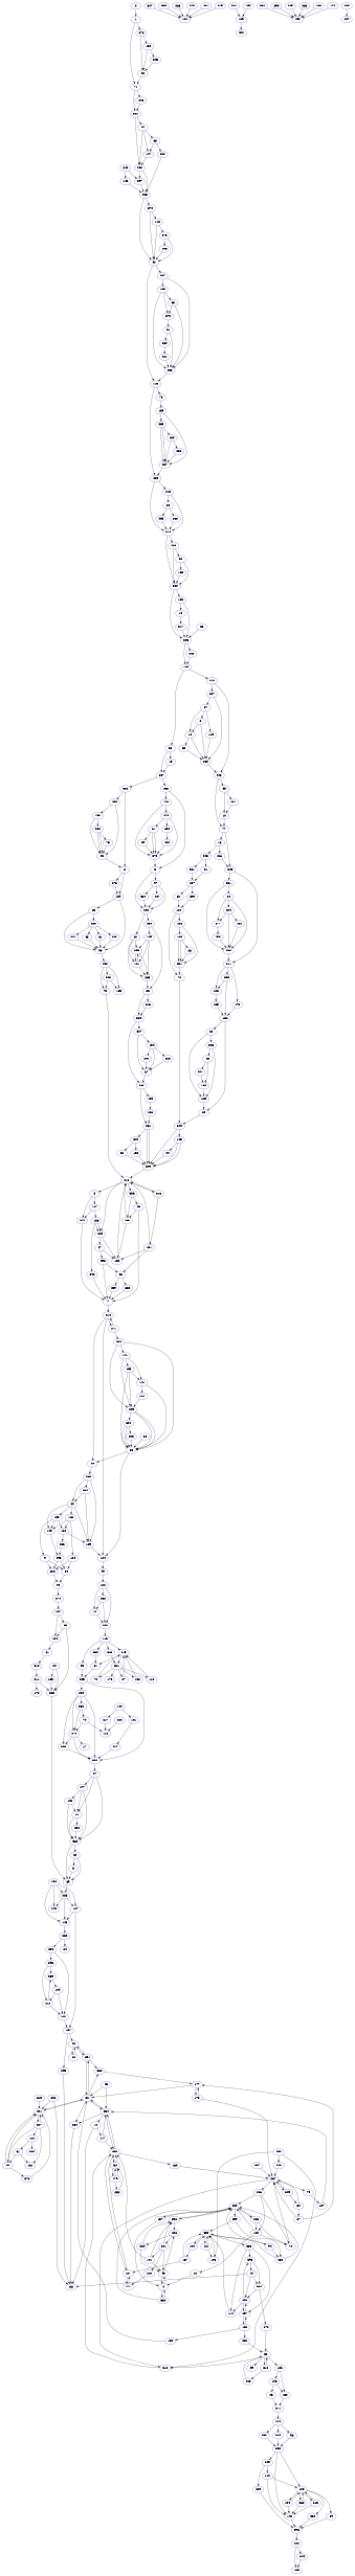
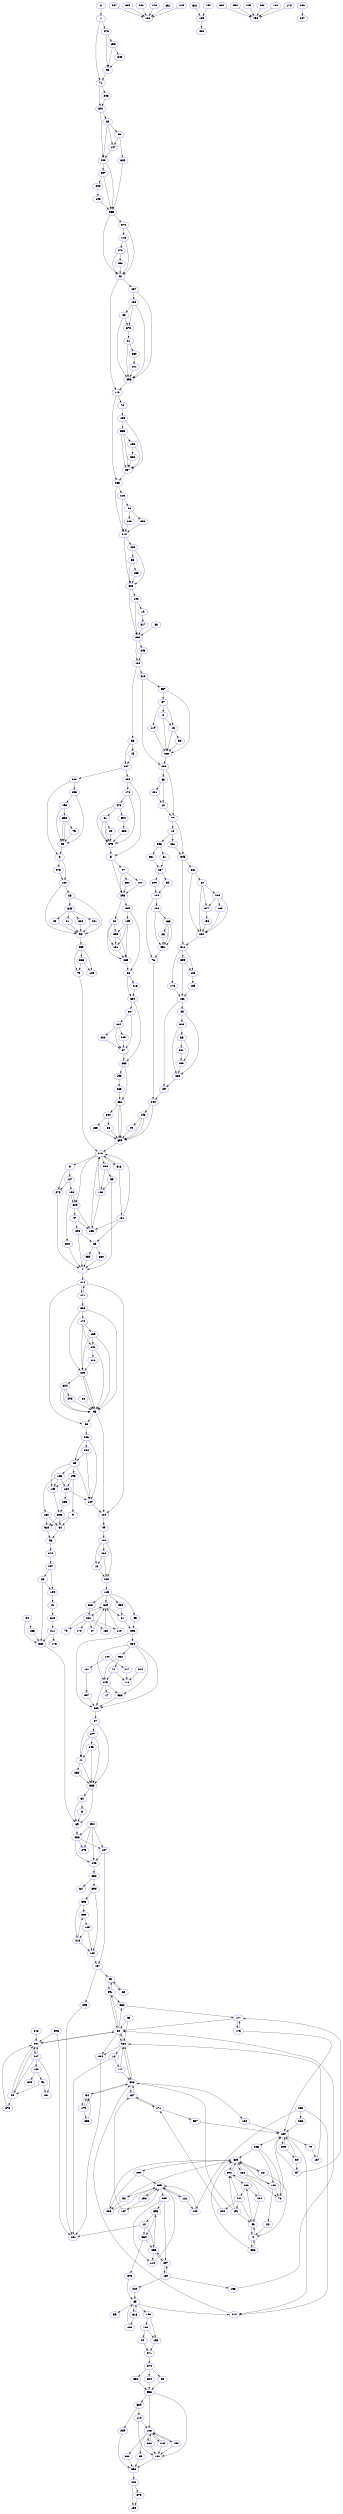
  digraph {
    node [color=blue]
    1
    278
    71
    92
    156
    301
    248
    399
    218
    386
    316
    209
    3
    398
    364
    12
    373
    256
    161
    397
    363
    240
    42
    370
    145
    396
    242
    379
    139
    395
    322
    34
    96
    394
    232
    375
    393
    369
    212
    109
    120
    392
    329
    206
    299
    238
    157
    341
    284
    391
    362
    52
    48
    177
    291
    354
    234
    60
    390
    197
    389
    289
    112
    142
    105
    388
    90
    253
    166
    55
    158
    7
    385
    297
    114
    150
    359
    384
    307
    262
    87
    134
    251
    199
    383
    264
    129
    80
    104
    195
    140
    123
    382
    381
    280
    84
    311
    377
    204
    380
    37
    366
    277
    11
    378
    296
    113
    257
    196
    376
    227
    5
    292
    97
    374
    207
    154
    83
    85
    318
    312
    106
    59
    372
    21
    339
    293
    371
    274
    356
    324
    98
    116
    368
    215
    194
    39
    367
    323
    235
    255
    8
    176
    89
    62
    286
    6
    365
    237
    183
    285
    266
    175
    361
    136
    229
    360
    190
    121
    94
    167
    103
    260
    358
    357
    269
    57
    225
    119
    16
    2
    355
    265
    181
    88
    308
    14
    187
    160
    54
    117
    353
    314
    300
    223
    352
    279
    74
    333
    17
    118
    351
    76
    244
    350
    214
    349
    267
    30
    246
    79
    67
    348
    331
    51
    287
    347
    182
    345
    305
    178
    108
    344
    153
    56
    343
    342
    220
    191
    46
    171
    4
    340
    241
    45
    31
    201
    338
    93
    75
    337
    336
    249
    172
    66
    304
    165
    141
    99
    335
    334
    239
    40
    332
    309
    32
    330
    81
    205
    180
    70
    328
    125
    73
    327
    326
    35
    69
    325
    193
    273
    189
    321
    169
    400
    320
    319
    221
    170
    132
    110
    72
    27
    228
    317
    303
    243
    128
    151
    86
    315
    102
    53
    313
    162
    185
    310
    211
    173
    124
    138
    179
    202
    306
    23
    203
    210
    58
    302
    198
    208
    82
    147
    33
    19
    298
    259
    222
    133
    295
    294
    275
    148
    107
    230
    78
    149
    131
    100
    20
    290
    288
    213
    36
    283
    282
    115
    95
    281
    10
    77
    146
    250
    276
    25
    272
    271
    270
    61
    29
    63
    268
    13
    137
    216
    263
    261
    258
    168
    65
    254
    252
    226
    247
    22
    245
    143
    44
    236
    233
    231
    64
    346
    91
    18
    224
    155
    219
    47
    127
    217
    49
    41
    130
    200
    387
    164
    9
    192
    188
    186
    184
    174
    111
    163
    28
    159
    152
    144
    101
    135
    15
    126
    26
    122
    68
    50
    43
    38
    24
    0
    1 -> 278
    1 -> 71
    278 -> 92
    278 -> 156
    71 -> 301
    71 -> 248
    92 -> 71
    156 -> 92
    156 -> 343
    301 -> 208
    301 -> 82
    248 -> 301
    399 -> 218
    218 -> 386
    218 -> 316
    218 -> 209
    218 -> 3
    386 -> 166
    386 -> 55
    316 -> 218
    316 -> 151
    209 -> 158
    209 -> 47
    3 -> 272
    3 -> 127
    398 -> 364
    398 -> 12
    364 -> 373
    364 -> 256
    12 -> 364
    12 -> 256
    12 -> 161
    373 -> 85
    256 -> 398
    256 -> 297
    256 -> 114
    397 -> 363
-   240 -> 397
+   397 -> 240
    363 -> 42
    363 -> 370
    240 -> 145
    42 -> 113
    42 -> 257
    370 -> 42
    370 -> 116
    145 -> 363
    396 -> 242
    242 -> 379
    242 -> 139
    379 -> 139
    395 -> 322
    395 -> 34
    322 -> 96
    34 -> 96
    96 -> 374
    394 -> 232
    232 -> 375
    375 -> 5
    393 -> 369
    393 -> 212
    369 -> 109
    212 -> 369
    212 -> 120
    109 -> 212
    109 -> 120
    120 -> 197
    392 -> 329
    392 -> 206
    329 -> 392
    329 -> 299
    329 -> 238
    329 -> 157
    206 -> 341
    206 -> 284
    299 -> 359
    299 -> 260
    238 -> 329
    238 -> 180
    238 -> 70
    157 -> 329
    157 -> 4
    341 -> 392
    341 -> 220
    341 -> 191
    341 -> 46
    284 -> 392
    284 -> 46
    391 -> 362
    391 -> 52
    391 -> 48
    362 -> 177
    52 -> 391
    52 -> 362
    52 -> 291
    52 -> 354
    52 -> 234
    48 -> 391
    48 -> 60
    177 -> 52
    177 -> 175
    291 -> 52
    291 -> 227
    354 -> 52
    354 -> 234
    354 -> 308
    354 -> 14
    234 -> 161
    60 -> 48
    390 -> 393
    390 -> 120
    197 -> 48
    197 -> 295
    389 -> 289
    389 -> 112
    289 -> 396
    112 -> 142
    112 -> 105
    142 -> 396
    105 -> 382
    105 -> 368
    105 -> 215
    105 -> 194
    105 -> 39
    388 -> 90
    90 -> 253
    253 -> 328
    253 -> 125
    253 -> 73
    166 -> 218
    166 -> 158
    55 -> 166
    55 -> 7
    158 -> 218
    7 -> 214
    385 -> 398
    385 -> 297
    385 -> 114
    297 -> 256
    297 -> 150
    114 -> 359
    150 -> 297
    150 -> 222
    150 -> 133
    359 -> 385
    359 -> 190
    359 -> 121
    359 -> 94
    384 -> 307
    384 -> 262
    307 -> 87
    307 -> 134
    262 -> 251
    262 -> 199
    87 -> 262
    134 -> 87
    134 -> 325
    134 -> 202
    251 -> 399
    251 -> 399
    251 -> 344
    199 -> 283
    383 -> 264
    383 -> 129
    383 -> 80
    264 -> 129
    264 -> 80
    129 -> 104
    80 -> 129
    80 -> 195
    80 -> 140
    80 -> 123
    104 -> 49
    195 -> 140
    195 -> 164
    195 -> 9
    140 -> 395
    123 -> 140
    123 -> 164
    123 -> 184
    382 -> 396
    381 -> 280
    381 -> 84
    280 -> 311
    84 -> 280
    84 -> 377
    84 -> 204
    311 -> 305
    311 -> 178
    311 -> 108
    377 -> 196
    204 -> 280
    204 -> 377
    204 -> 130
    380 -> 37
    37 -> 366
    37 -> 277
    37 -> 11
    366 -> 89
    366 -> 62
    277 -> 366
    277 -> 11
    277 -> 146
    11 -> 366
    11 -> 250
    378 -> 42
    378 -> 296
    296 -> 42
    113 -> 285
    113 -> 78
    257 -> 293
    257 -> 168
    196 -> 280
    376 -> 291
    227 -> 291
    227 -> 131
    227 -> 100
    227 -> 20
    5 -> 292
    5 -> 97
    292 -> 239
    292 -> 40
    97 -> 292
    97 -> 334
    97 -> 247
    374 -> 207
    207 -> 154
    207 -> 83
    154 -> 41
    83 -> 154
    83 -> 360
    85 -> 318
    85 -> 312
    85 -> 106
    85 -> 59
    318 -> 85
    318 -> 228
    312 -> 308
    106 -> 152
    106 -> 126
    372 -> 21
    21 -> 339
    21 -> 293
    339 -> 201
    293 -> 113
    371 -> 274
    274 -> 356
    274 -> 324
    274 -> 98
    356 -> 358
    324 -> 358
    98 -> 358
    116 -> 42
    116 -> 378
    368 -> 142
    368 -> 105
    215 -> 142
    215 -> 105
    194 -> 142
    194 -> 105
    39 -> 396
    367 -> 323
    367 -> 235
    323 -> 255
    323 -> 8
    235 -> 5
    235 -> 176
    255 -> 93
    255 -> 193
    8 -> 273
    8 -> 189
    176 -> 375
    176 -> 270
    89 -> 286
    62 -> 89
    62 -> 6
    286 -> 275
    286 -> 148
    286 -> 107
    6 -> 89
    365 -> 237
    365 -> 237
    365 -> 183
    237 -> 285
    183 -> 237
    183 -> 266
    285 -> 314
    285 -> 213
    266 -> 237
    175 -> 177
    175 -> 267
    361 -> 136
    136 -> 229
    229 -> 69
    360 -> 89
    190 -> 359
    190 -> 167
    121 -> 359
    121 -> 103
    94 -> 329
    94 -> 260
    167 -> 359
    167 -> 187
    103 -> 359
    260 -> 329
    260 -> 359
    358 -> 389
    358 -> 142
    358 -> 105
    357 -> 269
    357 -> 57
    269 -> 225
    57 -> 119
    57 -> 16
    57 -> 2
    225 -> 77
    225 -> 63
    119 -> 269
    16 -> 269
    16 -> 50
    2 -> 269
    2 -> 16
    355 -> 265
    355 -> 181
    265 -> 88
-   181 -> 355
    181 -> 265
    88 -> 384
    88 -> 216
    308 -> 354
    308 -> 187
    308 -> 160
    308 -> 54
    14 -> 161
    14 -> 117
    187 -> 308
    187 -> 171
    160 -> 267
    54 -> 308
    54 -> 179
    117 -> 354
    117 -> 308
    353 -> 314
    314 -> 300
    314 -> 223
    300 -> 303
    300 -> 102
    223 -> 300
    223 -> 53
    352 -> 279
    352 -> 74
    279 -> 380
    279 -> 333
    279 -> 17
    74 -> 279
    74 -> 118
    333 -> 380
    351 -> 76
    76 -> 244
    244 -> 399
    244 -> 143
    350 -> 7
    214 -> 104
    214 -> 99
    214 -> 271
    349 -> 267
    349 -> 30
    267 -> 312
    267 -> 349
    267 -> 246
    267 -> 79
    30 -> 267
    30 -> 67
    246 -> 329
    246 -> 180
    246 -> 70
    79 -> 137
    67 -> 177
    67 -> 267
    348 -> 331
    348 -> 51
    331 -> 287
    51 -> 287
    287 -> 309
    287 -> 32
    347 -> 182
    345 -> 381
    345 -> 311
    305 -> 108
    305 -> 162
    178 -> 162
    108 -> 185
    344 -> 153
    344 -> 56
    153 -> 399
    56 -> 399
    343 -> 92
    342 -> 7
    220 -> 171
    191 -> 392
    191 -> 308
    191 -> 46
    46 -> 206
    46 -> 4
    171 -> 187
+   171 -> 337
    4 -> 46
    4 -> 332
    340 -> 388
    340 -> 241
    340 -> 45
    340 -> 31
    241 -> 90
    45 -> 90
    31 -> 90
    201 -> 293
    338 -> 93
    338 -> 93
    338 -> 75
    93 -> 8
    75 -> 93
    337 -> 267
    336 -> 249
    336 -> 172
    336 -> 66
    249 -> 66
    249 -> 66
    249 -> 304
    172 -> 249
    172 -> 165
    172 -> 141
    66 -> 104
    66 -> 99
    304 -> 66
    304 -> 66
    304 -> 203
    165 -> 249
    165 -> 66
    165 -> 141
    141 -> 66
    141 -> 111
    99 -> 383
    335 -> 182
    334 -> 292
    239 -> 88
    239 -> 149
    40 -> 355
    40 -> 265
    40 -> 181
    332 -> 329
    332 -> 4
    309 -> 124
    32 -> 124
    330 -> 81
    81 -> 205
    205 -> 380
    205 -> 254
    180 -> 329
    180 -> 70
    180 -> 22
    70 -> 267
    328 -> 125
    328 -> 73
    73 -> 218
    327 -> 380
    326 -> 229
    326 -> 35
    35 -> 361
    35 -> 136
    69 -> 244
    325 -> 87
    193 -> 338
    193 -> 93
    273 -> 189
    189 -> 90
    189 -> 25
    321 -> 169
    169 -> 400
    320 -> 363
    319 -> 81
    319 -> 221
    221 -> 170
    221 -> 132
    221 -> 110
    221 -> 72
    221 -> 27
    132 -> 319
    110 -> 319
    72 -> 319
    27 -> 319
    228 -> 85
    317 -> 303
    303 -> 243
    303 -> 128
    243 -> 128
    128 -> 210
    128 -> 58
    151 -> 218
    151 -> 158
    151 -> 86
    86 -> 350
    86 -> 259
    315 -> 291
    102 -> 303
    102 -> 19
    53 -> 300
    53 -> 155
    313 -> 221
    162 -> 69
    162 -> 23
    185 -> 162
    310 -> 211
    211 -> 360
    211 -> 173
    124 -> 76
    124 -> 138
    138 -> 351
    138 -> 163
    179 -> 54
    179 -> 54
    179 -> 258
    202 -> 87
    306 -> 161
    306 -> 291
    23 -> 229
    23 -> 326
    203 -> 66
    210 -> 357
    210 -> 225
    58 -> 367
    58 -> 15
    302 -> 198
    208 -> 397
    208 -> 363
    82 -> 208
    82 -> 147
    82 -> 33
    147 -> 208
    33 -> 320
    33 -> 147
    19 -> 317
    298 -> 7
    298 -> 86
    259 -> 7
    222 -> 85
    133 -> 52
    295 -> 161
    294 -> 286
    294 -> 275
    294 -> 148
    294 -> 107
    148 -> 230
    107 -> 197
    107 -> 148
    230 -> 390
    230 -> 64
    78 -> 159
    149 -> 355
    149 -> 265
    149 -> 181
    100 -> 346
    100 -> 91
    20 -> 291
    20 -> 291
    20 -> 376
    290 -> 198
    288 -> 182
    213 -> 314
    213 -> 36
    36 -> 353
    36 -> 263
    283 -> 251
    282 -> 115
    115 -> 330
    115 -> 319
    115 -> 313
    115 -> 95
    95 -> 205
    281 -> 10
    10 -> 77
    77 -> 345
    77 -> 18
    146 -> 366
    146 -> 11
    250 -> 366
    276 -> 182
    25 -> 90
    25 -> 340
    272 -> 7
    271 -> 214
    271 -> 336
    270 -> 394
    270 -> 375
    270 -> 61
    61 -> 375
    61 -> 375
    61 -> 29
    29 -> 375
    63 -> 281
    63 -> 10
    268 -> 282
    268 -> 13
    13 -> 282
    137 -> 354
    216 -> 384
    263 -> 314
    261 -> 345
    258 -> 54
    168 -> 372
    168 -> 293
    168 -> 65
    65 -> 372
    65 -> 293
    254 -> 380
    254 -> 352
    254 -> 279
    254 -> 333
    252 -> 312
    252 -> 103
    252 -> 226
    226 -> 267
    247 -> 292
    22 -> 4
    245 -> 198
    143 -> 399
    143 -> 399
    143 -> 44
    44 -> 399
    236 -> 395
    233 -> 198
    231 -> 182
    91 -> 131
    91 -> 20
    18 -> 348
    18 -> 261
    224 -> 118
    155 -> 300
    219 -> 182
    47 -> 158
    47 -> 298
    127 -> 272
    127 -> 188
    217 -> 118
    49 -> 122
    41 -> 310
    130 -> 280
    200 -> 387
    164 -> 129
    164 -> 236
    9 -> 322
    9 -> 34
    192 -> 169
    188 -> 209
    188 -> 209
    188 -> 342
    186 -> 198
    184 -> 322
    184 -> 34
    174 -> 198
    111 -> 249
    163 -> 351
    163 -> 351
    163 -> 28
    28 -> 351
    159 -> 365
    159 -> 237
    152 -> 371
    144 -> 217
    144 -> 101
    101 -> 327
    135 -> 360
    15 -> 367
    126 -> 152
    126 -> 26
    26 -> 371
    122 -> 282
    122 -> 268
    122 -> 13
    68 -> 303
    50 -> 269
    43 -> 52
    43 -> 354
    38 -> 66
    24 -> 360
    24 -> 135
    0 -> 1
  }
